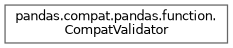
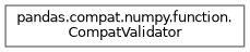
  digraph {
    rankdir=LR
-   n1 [color=grey40 fillcolor=white fontname=Helvetica fontsize=10 height=0.2 label="pandas.compat.pandas.function.\lCompatValidator" shape=box style=filled width=0.4]
+   n1 [color=grey40 fillcolor=white fontname=Helvetica fontsize=10 height=0.2 label="pandas.compat.numpy.function.\lCompatValidator" shape=box style=filled width=0.4]
  }
